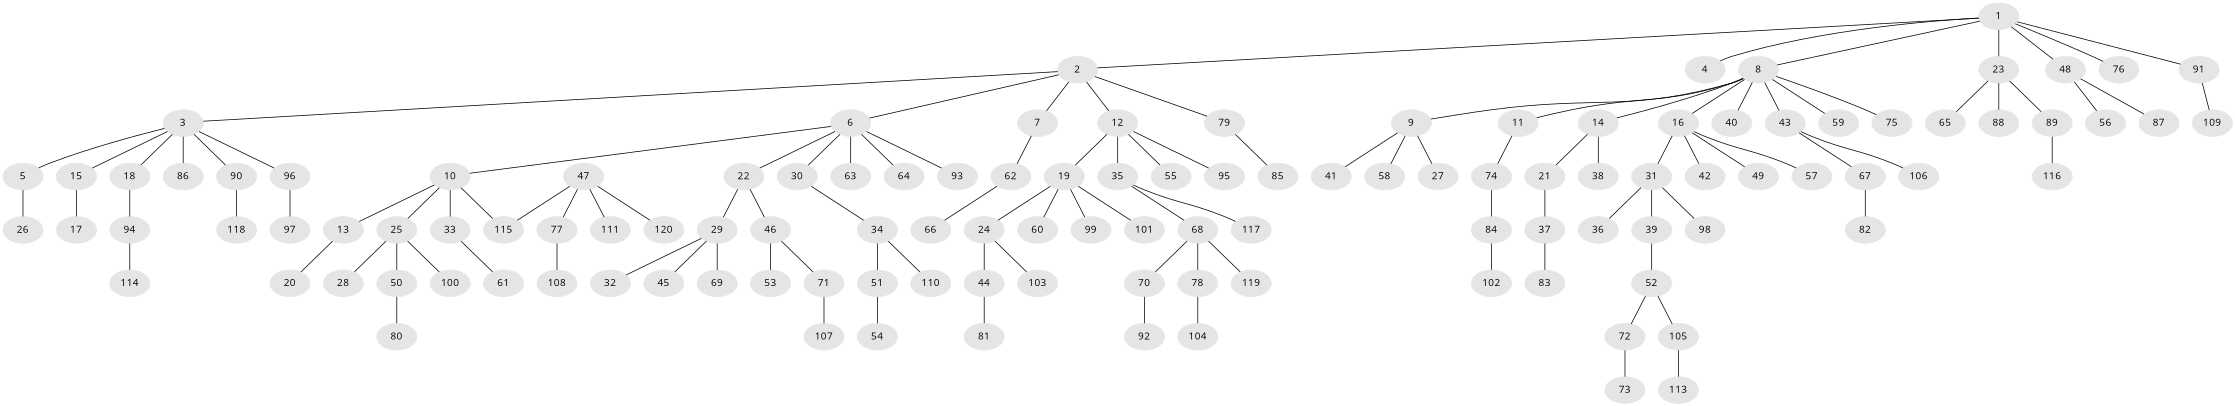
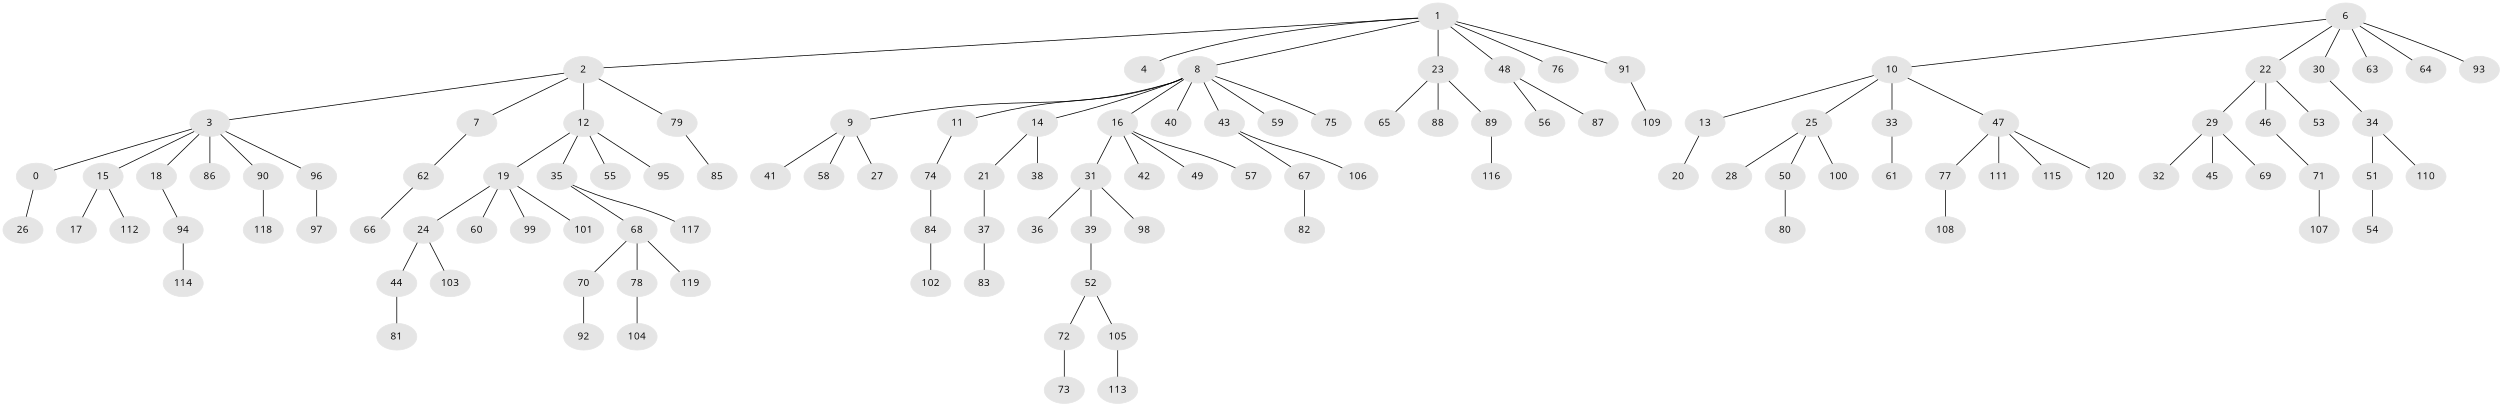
  graph {
    fontname="Open Sans"
    node [color=gray90 fontname="Open Sans" style=filled]
    edge [fontname="Open Sans"]
    1
    2
    4
    8
    23
    48
    76
    91
    3
    6
    7
    12
    79
    9
    11
    14
    16
    40
    43
    59
    75
    65
    88
    89
    56
    87
    109
-   5
+   5 [label=0]
    15
    18
    86
    90
    96
    10
    22
    30
    63
    64
    93
    62
    19
    35
    55
    95
    85
    26
    17
+   112
    94
    118
    97
    13
    25
    33
    47
    29
    46
    34
    66
    41
    58
    27
    74
    21
    38
    31
    42
    49
    57
    67
    106
    20
    28
    50
    100
    61
    77
    111
    115
    120
    84
    24
    60
    99
    101
    68
    117
    37
    36
    39
    98
    114
    44
    103
    83
    32
    45
    69
    53
    71
    116
    81
    80
    51
    110
    52
    54
    70
    78
    119
    72
    105
    82
    107
    108
    73
    113
    92
    104
    102
    1 -- 2
    1 -- 4
    1 -- 8
    1 -- 23
    1 -- 48
    1 -- 76
    1 -- 91
    2 -- 3
-   2 -- 6
    2 -- 7
    2 -- 12
    2 -- 79
    8 -- 9
    8 -- 11
    8 -- 14
    8 -- 16
    8 -- 40
    8 -- 43
    8 -- 59
    8 -- 75
    23 -- 65
    23 -- 88
    23 -- 89
    48 -- 56
    48 -- 87
    91 -- 109
    3 -- 5
    3 -- 15
    3 -- 18
    3 -- 86
    3 -- 90
    3 -- 96
    6 -- 10
    6 -- 22
    6 -- 30
    6 -- 63
    6 -- 64
    6 -- 93
    7 -- 62
    12 -- 19
    12 -- 35
    12 -- 55
    12 -- 95
    79 -- 85
    9 -- 41
    9 -- 58
    9 -- 27
    11 -- 74
    14 -- 21
    14 -- 38
    16 -- 31
    16 -- 42
    16 -- 49
    16 -- 57
    43 -- 67
    43 -- 106
    89 -- 116
    5 -- 26
    15 -- 17
+   15 -- 112
    18 -- 94
    90 -- 118
    96 -- 97
    10 -- 13
    10 -- 25
    10 -- 33
-   10 -- 115
+   10 -- 47
    22 -- 29
    22 -- 46
    30 -- 34
    62 -- 66
    19 -- 24
    19 -- 60
    19 -- 99
    19 -- 101
    35 -- 68
    35 -- 117
    94 -- 114
    13 -- 20
    25 -- 28
    25 -- 50
    25 -- 100
    33 -- 61
    47 -- 77
    47 -- 111
    47 -- 115
    47 -- 120
    29 -- 32
    29 -- 45
    29 -- 69
-   46 -- 53
+   22 -- 53
    46 -- 71
    34 -- 51
    34 -- 110
    74 -- 84
    21 -- 37
    31 -- 36
    31 -- 39
    31 -- 98
    67 -- 82
    50 -- 80
    77 -- 108
    84 -- 102
    24 -- 44
    24 -- 103
    68 -- 70
    68 -- 78
    68 -- 119
    37 -- 83
    39 -- 52
    44 -- 81
    71 -- 107
    51 -- 54
    52 -- 72
    52 -- 105
    70 -- 92
    78 -- 104
    72 -- 73
    105 -- 113
  }
